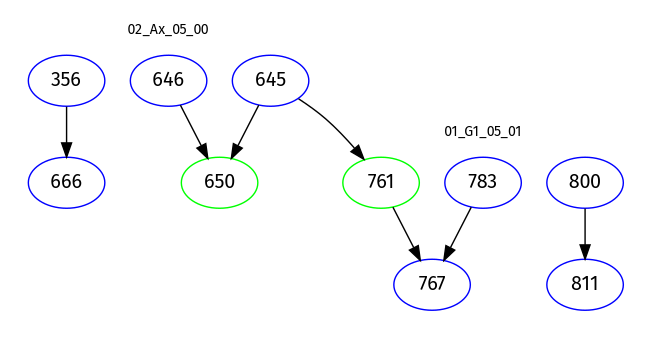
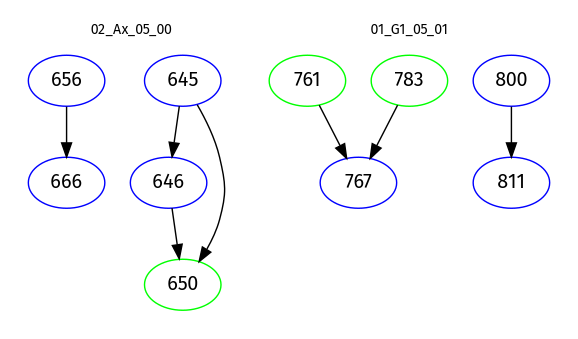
  digraph {
    fontname="Fira Sans"
    node [color=blue fontname="Fira Sans"]
    edge [color=black fontname="Fira Sans"]
    n1 [label=645]
    n2 [label=646]
-   n3 [label=356]
+   n3 [label=656]
    n4 [color=green label=650]
    n5 [label=666]
-   n6 [label=783]
+   n6 [color=green label=783]
    n7 [label=767]
    n8 [label=800]
    n9 [color=green label=761]
    n10 [label=811]
    subgraph cluster_1 {
      color=white
      fontsize=10
      label="02_Ax_05_00"
      n1
      n2
      n3
      n4
      n5
    }
    subgraph cluster_2 {
      color=white
      fontsize=10
      label="01_G1_05_01"
      n6
      n7
      n8
      n9
      n10
    }
-   n1 -> n9
+   n1 -> n2
    n1 -> n4
    n2 -> n4
    n3 -> n5
    n6 -> n7
    n8 -> n10
    n9 -> n7
  }
